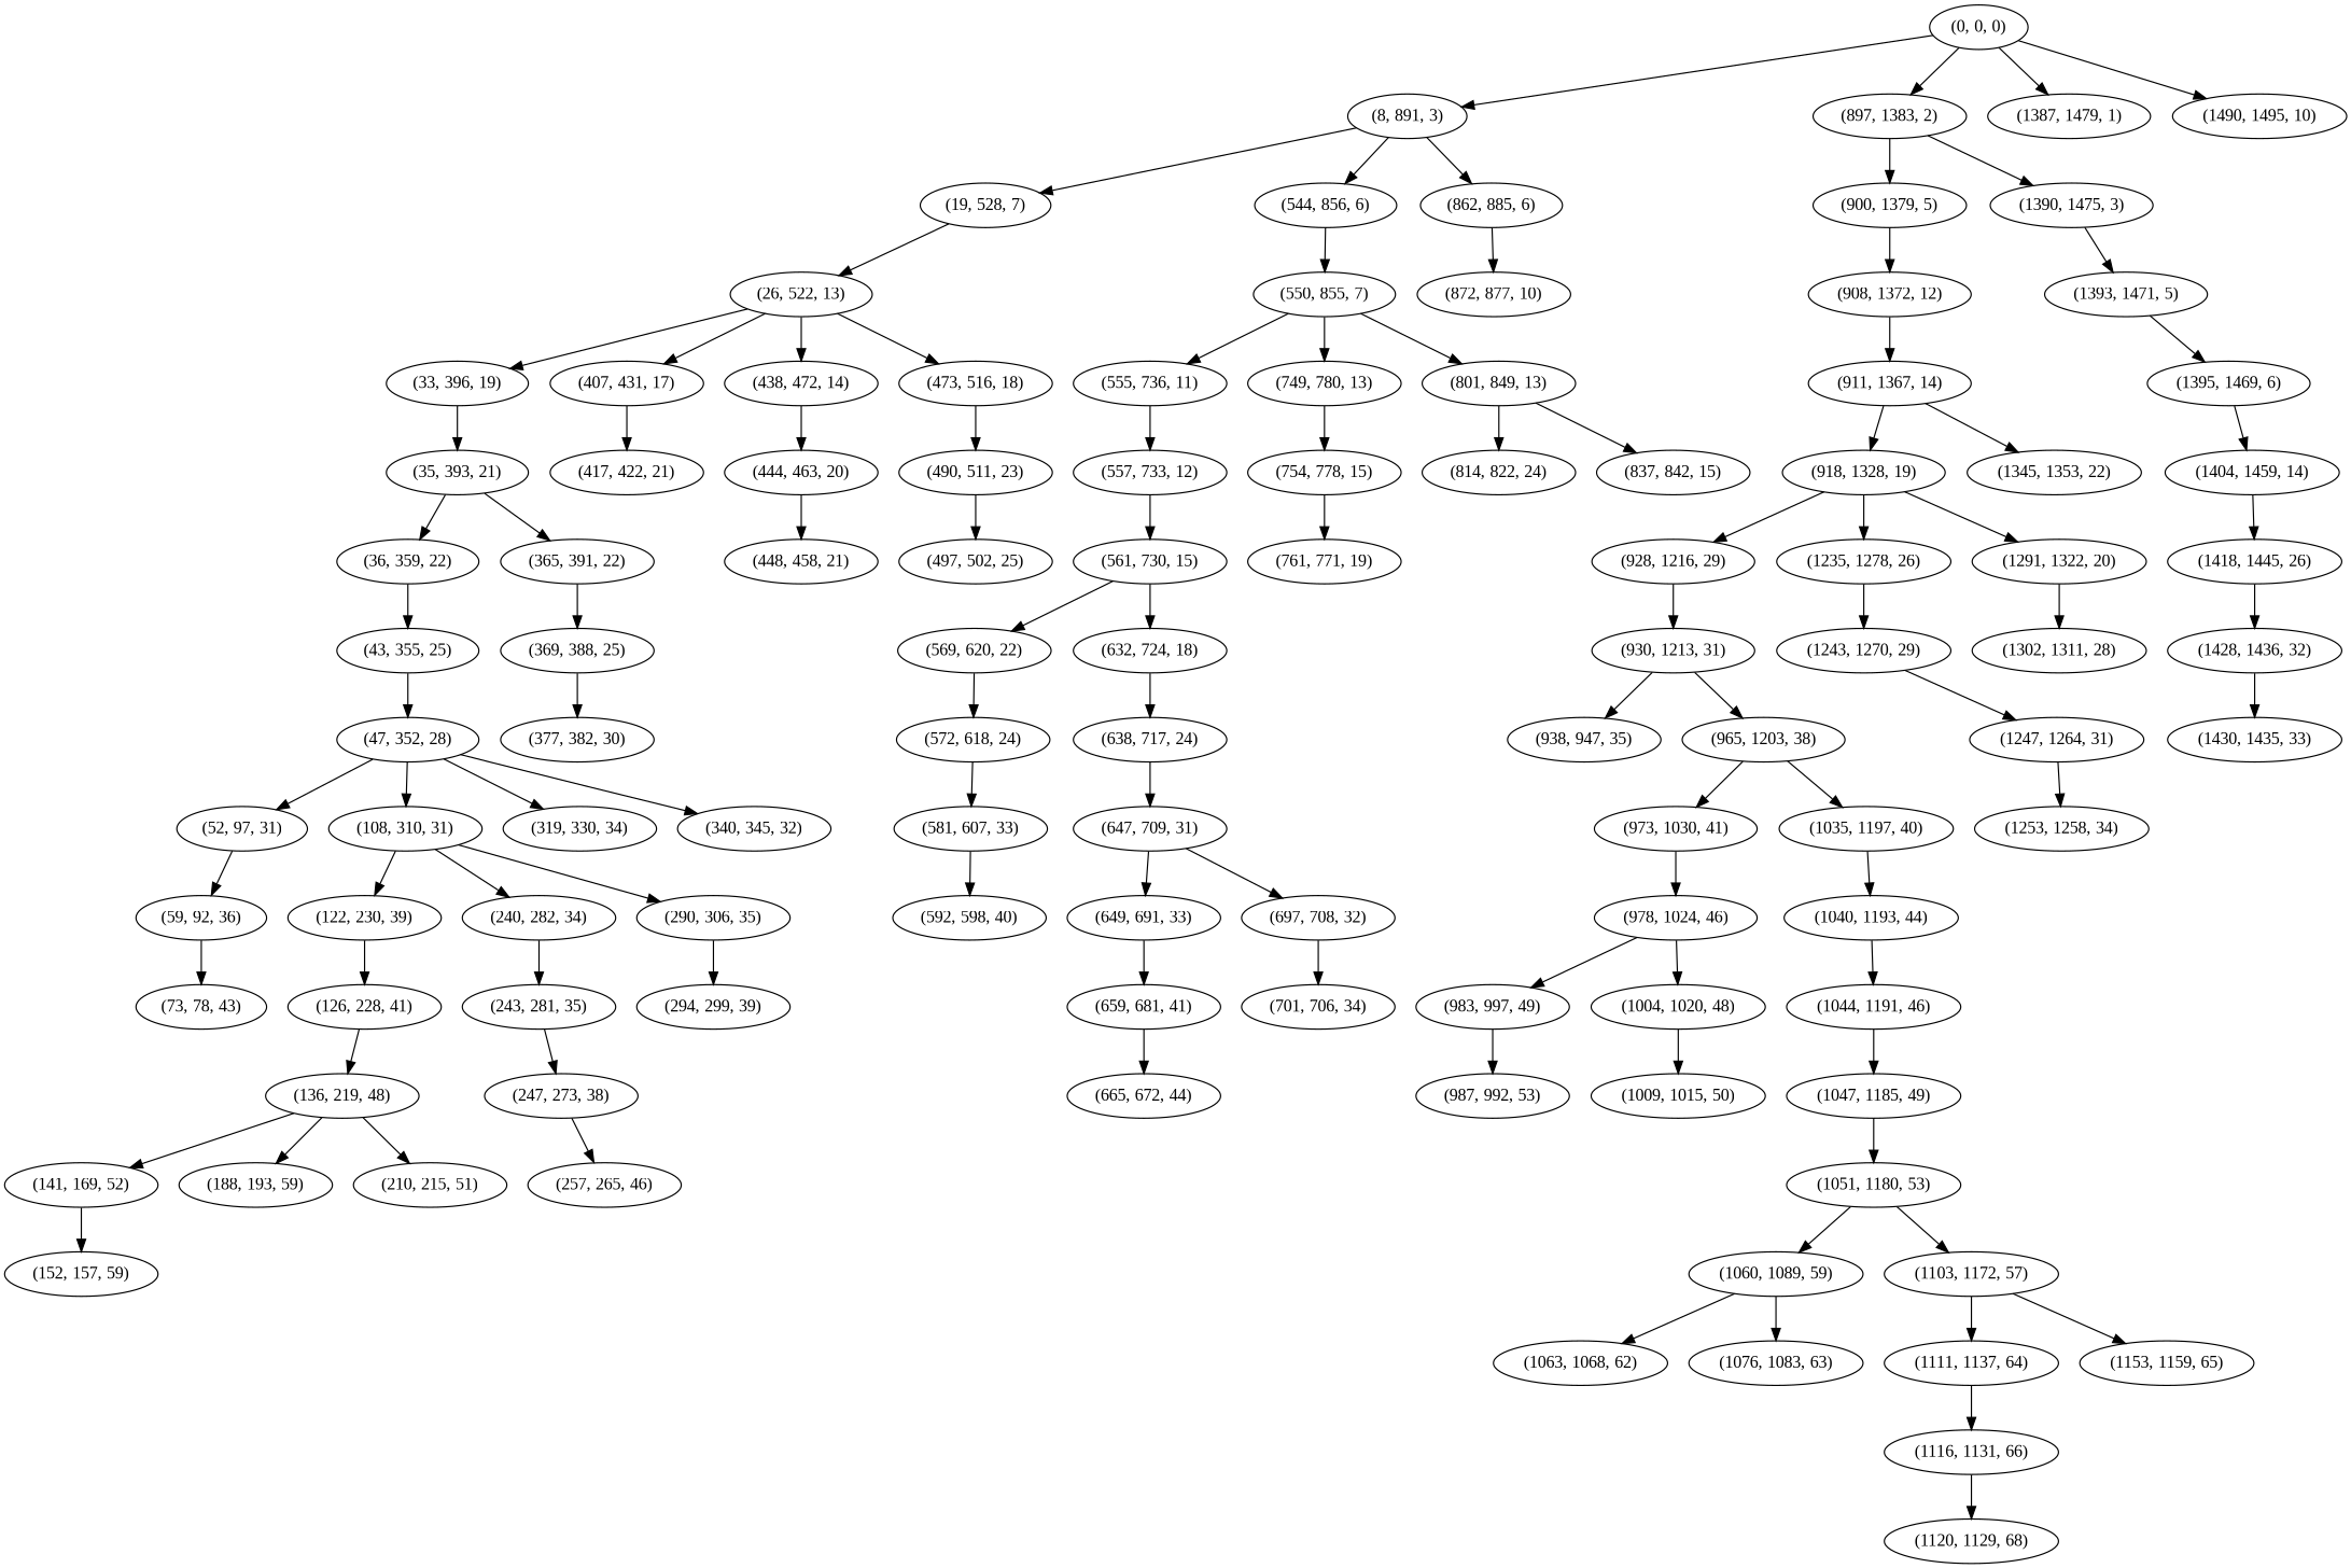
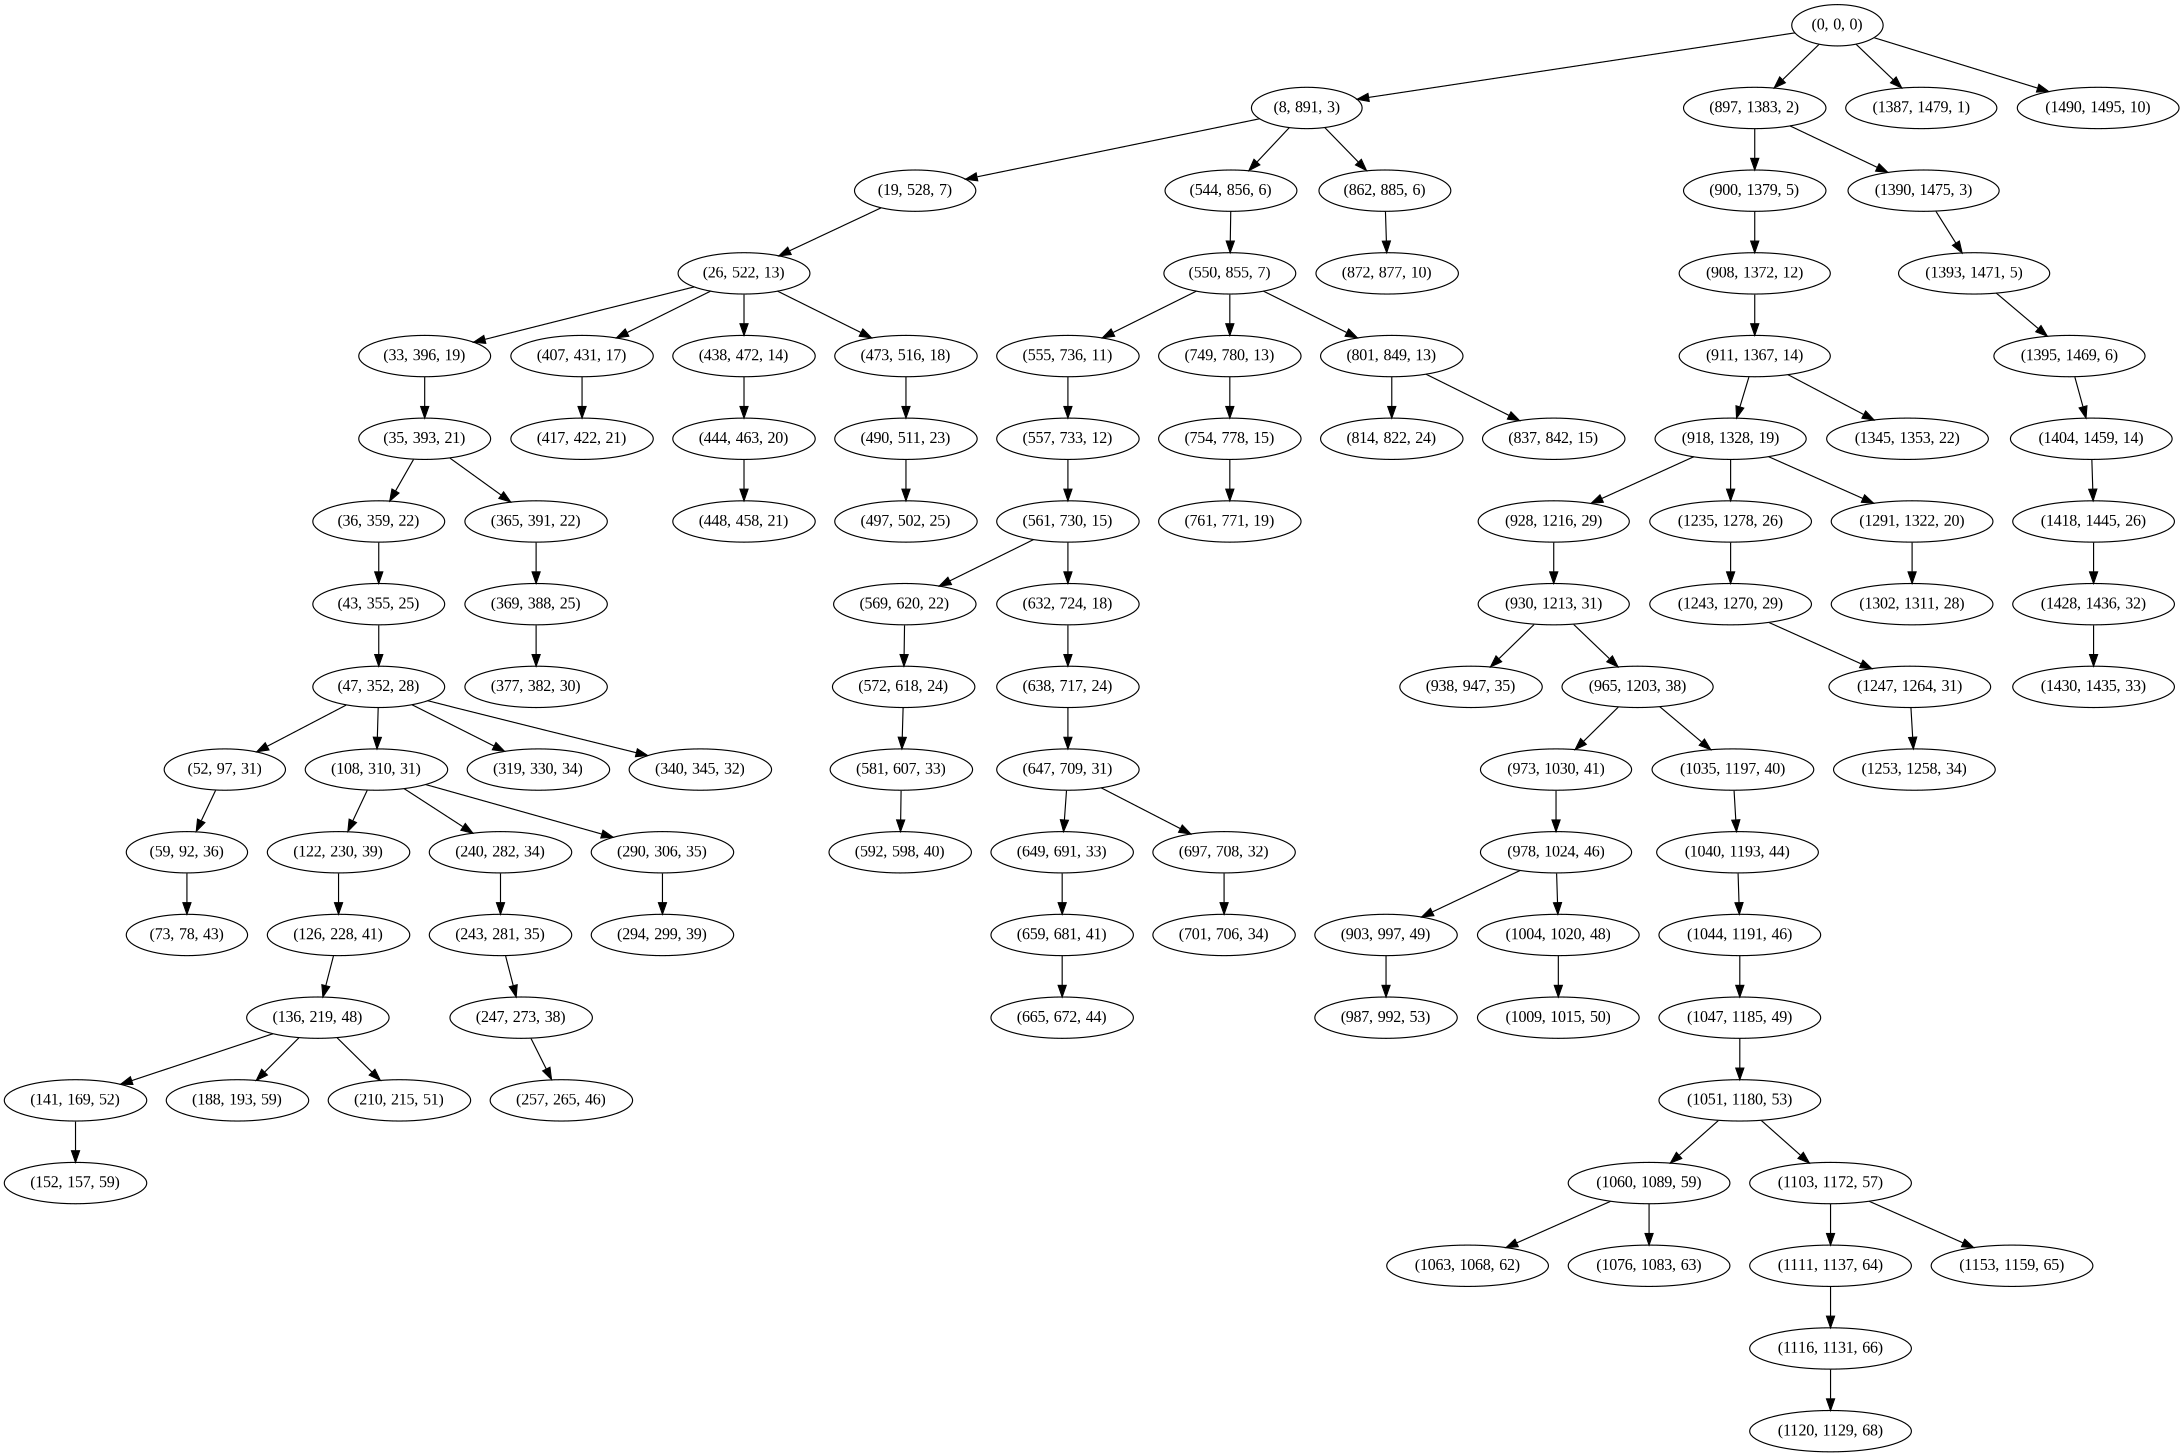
  digraph {
    fontname="Liberation Serif"
    node [fontname="Liberation Serif"]
    edge [fontname="Liberation Serif"]
    "(0, 0, 0)"
    "(8, 891, 3)"
    "(897, 1383, 2)"
    "(1387, 1479, 1)"
    "(1490, 1495, 10)"
    "(19, 528, 7)"
    "(544, 856, 6)"
    "(862, 885, 6)"
    "(900, 1379, 5)"
    "(1390, 1475, 3)"
    "(26, 522, 13)"
    "(550, 855, 7)"
    "(872, 877, 10)"
    "(33, 396, 19)"
    "(407, 431, 17)"
    "(438, 472, 14)"
    n17 [label="(473, 516, 18)"]
    "(35, 393, 21)"
    "(417, 422, 21)"
    "(444, 463, 20)"
    "(490, 511, 23)"
    "(36, 359, 22)"
    "(365, 391, 22)"
    "(43, 355, 25)"
    "(369, 388, 25)"
    "(47, 352, 28)"
    "(52, 97, 31)"
    "(108, 310, 31)"
    "(319, 330, 34)"
    "(340, 345, 32)"
    "(59, 92, 36)"
    "(122, 230, 39)"
    "(240, 282, 34)"
    "(290, 306, 35)"
    "(73, 78, 43)"
    "(126, 228, 41)"
    "(243, 281, 35)"
    "(294, 299, 39)"
    "(136, 219, 48)"
    "(141, 169, 52)"
    "(188, 193, 59)"
    "(210, 215, 51)"
    "(152, 157, 59)"
    "(247, 273, 38)"
    "(257, 265, 46)"
    "(377, 382, 30)"
    "(448, 458, 21)"
    "(497, 502, 25)"
    "(555, 736, 11)"
    "(749, 780, 13)"
    "(801, 849, 13)"
    "(557, 733, 12)"
    "(754, 778, 15)"
    "(814, 822, 24)"
    "(837, 842, 15)"
    "(561, 730, 15)"
    "(569, 620, 22)"
    "(632, 724, 18)"
    "(572, 618, 24)"
    "(638, 717, 24)"
    "(581, 607, 33)"
    "(592, 598, 40)"
    "(647, 709, 31)"
    "(649, 691, 33)"
    "(697, 708, 32)"
    "(659, 681, 41)"
    "(701, 706, 34)"
    "(665, 672, 44)"
    "(761, 771, 19)"
    "(908, 1372, 12)"
    "(911, 1367, 14)"
    "(918, 1328, 19)"
    "(1345, 1353, 22)"
    "(928, 1216, 29)"
    "(1235, 1278, 26)"
    "(1291, 1322, 20)"
    "(930, 1213, 31)"
    "(1243, 1270, 29)"
    "(1302, 1311, 28)"
    "(938, 947, 35)"
    "(965, 1203, 38)"
    "(973, 1030, 41)"
    "(1035, 1197, 40)"
    "(978, 1024, 46)"
    "(1040, 1193, 44)"
-   "(983, 997, 49)"
+   "(983, 997, 49)" [label="(903, 997, 49)"]
    "(1004, 1020, 48)"
    "(987, 992, 53)"
    "(1009, 1015, 50)"
    "(1044, 1191, 46)"
    "(1047, 1185, 49)"
    "(1051, 1180, 53)"
    "(1060, 1089, 59)"
    "(1103, 1172, 57)"
    "(1063, 1068, 62)"
    "(1076, 1083, 63)"
    "(1111, 1137, 64)"
    "(1153, 1159, 65)"
    "(1116, 1131, 66)"
    "(1120, 1129, 68)"
    "(1247, 1264, 31)"
    "(1253, 1258, 34)"
    "(1393, 1471, 5)"
    "(1395, 1469, 6)"
    "(1404, 1459, 14)"
    "(1418, 1445, 26)"
    "(1428, 1436, 32)"
    "(1430, 1435, 33)"
    "(0, 0, 0)" -> "(8, 891, 3)"
    "(0, 0, 0)" -> "(897, 1383, 2)"
    "(0, 0, 0)" -> "(1387, 1479, 1)"
    "(0, 0, 0)" -> "(1490, 1495, 10)"
    "(8, 891, 3)" -> "(19, 528, 7)"
    "(8, 891, 3)" -> "(544, 856, 6)"
    "(8, 891, 3)" -> "(862, 885, 6)"
    "(897, 1383, 2)" -> "(900, 1379, 5)"
    "(897, 1383, 2)" -> "(1390, 1475, 3)"
    "(19, 528, 7)" -> "(26, 522, 13)"
    "(544, 856, 6)" -> "(550, 855, 7)"
    "(862, 885, 6)" -> "(872, 877, 10)"
    "(900, 1379, 5)" -> "(908, 1372, 12)"
    "(1390, 1475, 3)" -> "(1393, 1471, 5)"
    "(26, 522, 13)" -> "(33, 396, 19)"
    "(26, 522, 13)" -> "(407, 431, 17)"
    "(26, 522, 13)" -> "(438, 472, 14)"
    "(26, 522, 13)" -> n17
    "(550, 855, 7)" -> "(555, 736, 11)"
    "(550, 855, 7)" -> "(749, 780, 13)"
    "(550, 855, 7)" -> "(801, 849, 13)"
    "(33, 396, 19)" -> "(35, 393, 21)"
    "(407, 431, 17)" -> "(417, 422, 21)"
    "(438, 472, 14)" -> "(444, 463, 20)"
    n17 -> "(490, 511, 23)"
    "(35, 393, 21)" -> "(36, 359, 22)"
    "(35, 393, 21)" -> "(365, 391, 22)"
    "(444, 463, 20)" -> "(448, 458, 21)"
    "(490, 511, 23)" -> "(497, 502, 25)"
    "(36, 359, 22)" -> "(43, 355, 25)"
    "(365, 391, 22)" -> "(369, 388, 25)"
    "(43, 355, 25)" -> "(47, 352, 28)"
    "(369, 388, 25)" -> "(377, 382, 30)"
    "(47, 352, 28)" -> "(52, 97, 31)"
    "(47, 352, 28)" -> "(108, 310, 31)"
    "(47, 352, 28)" -> "(319, 330, 34)"
    "(47, 352, 28)" -> "(340, 345, 32)"
    "(52, 97, 31)" -> "(59, 92, 36)"
    "(108, 310, 31)" -> "(122, 230, 39)"
    "(108, 310, 31)" -> "(240, 282, 34)"
    "(108, 310, 31)" -> "(290, 306, 35)"
    "(59, 92, 36)" -> "(73, 78, 43)"
    "(122, 230, 39)" -> "(126, 228, 41)"
    "(240, 282, 34)" -> "(243, 281, 35)"
    "(290, 306, 35)" -> "(294, 299, 39)"
    "(126, 228, 41)" -> "(136, 219, 48)"
    "(243, 281, 35)" -> "(247, 273, 38)"
    "(136, 219, 48)" -> "(141, 169, 52)"
    "(136, 219, 48)" -> "(188, 193, 59)"
    "(136, 219, 48)" -> "(210, 215, 51)"
    "(141, 169, 52)" -> "(152, 157, 59)"
    "(247, 273, 38)" -> "(257, 265, 46)"
    "(555, 736, 11)" -> "(557, 733, 12)"
    "(749, 780, 13)" -> "(754, 778, 15)"
    "(801, 849, 13)" -> "(814, 822, 24)"
    "(801, 849, 13)" -> "(837, 842, 15)"
    "(557, 733, 12)" -> "(561, 730, 15)"
    "(754, 778, 15)" -> "(761, 771, 19)"
    "(561, 730, 15)" -> "(569, 620, 22)"
    "(561, 730, 15)" -> "(632, 724, 18)"
    "(569, 620, 22)" -> "(572, 618, 24)"
    "(632, 724, 18)" -> "(638, 717, 24)"
    "(572, 618, 24)" -> "(581, 607, 33)"
    "(638, 717, 24)" -> "(647, 709, 31)"
    "(581, 607, 33)" -> "(592, 598, 40)"
    "(647, 709, 31)" -> "(649, 691, 33)"
    "(647, 709, 31)" -> "(697, 708, 32)"
    "(649, 691, 33)" -> "(659, 681, 41)"
    "(697, 708, 32)" -> "(701, 706, 34)"
    "(659, 681, 41)" -> "(665, 672, 44)"
    "(908, 1372, 12)" -> "(911, 1367, 14)"
    "(911, 1367, 14)" -> "(918, 1328, 19)"
    "(911, 1367, 14)" -> "(1345, 1353, 22)"
    "(918, 1328, 19)" -> "(928, 1216, 29)"
    "(918, 1328, 19)" -> "(1235, 1278, 26)"
    "(918, 1328, 19)" -> "(1291, 1322, 20)"
    "(928, 1216, 29)" -> "(930, 1213, 31)"
    "(1235, 1278, 26)" -> "(1243, 1270, 29)"
    "(1291, 1322, 20)" -> "(1302, 1311, 28)"
    "(930, 1213, 31)" -> "(938, 947, 35)"
    "(930, 1213, 31)" -> "(965, 1203, 38)"
    "(1243, 1270, 29)" -> "(1247, 1264, 31)"
    "(965, 1203, 38)" -> "(973, 1030, 41)"
    "(965, 1203, 38)" -> "(1035, 1197, 40)"
    "(973, 1030, 41)" -> "(978, 1024, 46)"
    "(1035, 1197, 40)" -> "(1040, 1193, 44)"
    "(978, 1024, 46)" -> "(983, 997, 49)"
    "(978, 1024, 46)" -> "(1004, 1020, 48)"
    "(1040, 1193, 44)" -> "(1044, 1191, 46)"
    "(983, 997, 49)" -> "(987, 992, 53)"
    "(1004, 1020, 48)" -> "(1009, 1015, 50)"
    "(1044, 1191, 46)" -> "(1047, 1185, 49)"
    "(1047, 1185, 49)" -> "(1051, 1180, 53)"
    "(1051, 1180, 53)" -> "(1060, 1089, 59)"
    "(1051, 1180, 53)" -> "(1103, 1172, 57)"
    "(1060, 1089, 59)" -> "(1063, 1068, 62)"
    "(1060, 1089, 59)" -> "(1076, 1083, 63)"
    "(1103, 1172, 57)" -> "(1111, 1137, 64)"
    "(1103, 1172, 57)" -> "(1153, 1159, 65)"
    "(1111, 1137, 64)" -> "(1116, 1131, 66)"
    "(1116, 1131, 66)" -> "(1120, 1129, 68)"
    "(1247, 1264, 31)" -> "(1253, 1258, 34)"
    "(1393, 1471, 5)" -> "(1395, 1469, 6)"
    "(1395, 1469, 6)" -> "(1404, 1459, 14)"
    "(1404, 1459, 14)" -> "(1418, 1445, 26)"
    "(1418, 1445, 26)" -> "(1428, 1436, 32)"
    "(1428, 1436, 32)" -> "(1430, 1435, 33)"
  }
